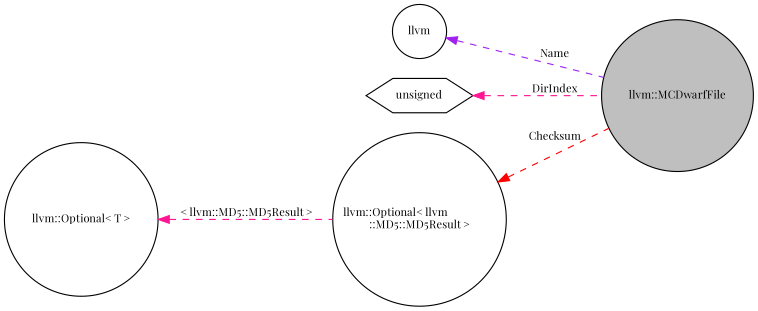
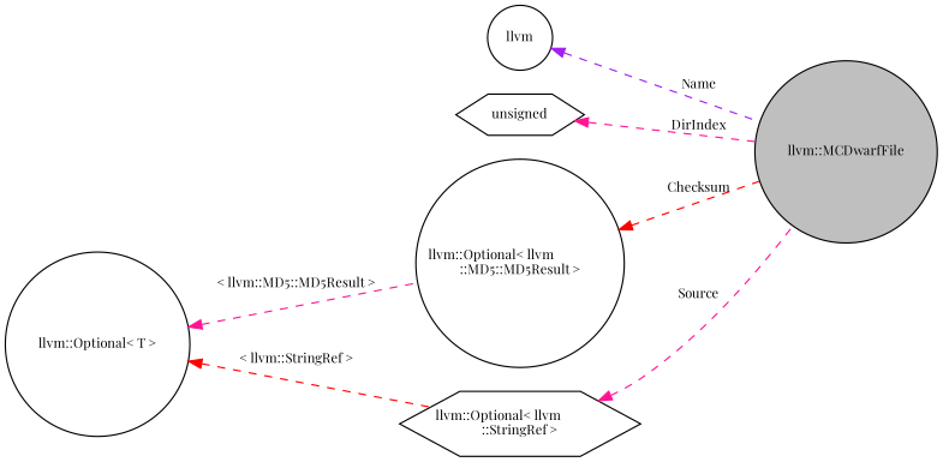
  digraph {
    fontname="Playfair Display"
    rankdir=LR
    node [color=black fontname="Playfair Display" fontsize=10 shape=circle]
    edge [color=deeppink dir=back fontname="Playfair Display" fontsize=10 labelfontname=Helvetica labelfontsize=10 style=dashed]
    n1 [fillcolor=grey75 fontcolor=black height=0.2 label="llvm::MCDwarfFile" style=filled width=0.4]
    n2 [height=0.2 label=llvm width=0.4]
    n3 [height=0.2 label=unsigned shape=hexagon width=0.4]
    n4 [height=0.2 label="llvm::Optional\< llvm\l::MD5::MD5Result \>" width=0.4]
    n5 [height=0.2 label="llvm::Optional\< T \>" width=0.4]
+   n6 [height=0.2 label="llvm::Optional\< llvm\l::StringRef \>" shape=hexagon width=0.4]
    n2 -> n1 [color=purple label=" Name"]
    n3 -> n1 [label=" DirIndex"]
    n4 -> n1 [color=red label=" Checksum"]
    n5 -> n4 [label=" \< llvm::MD5::MD5Result \>"]
+   n5 -> n6 [color=red label=" \< llvm::StringRef \>"]
+   n6 -> n1 [label=" Source"]
  }
